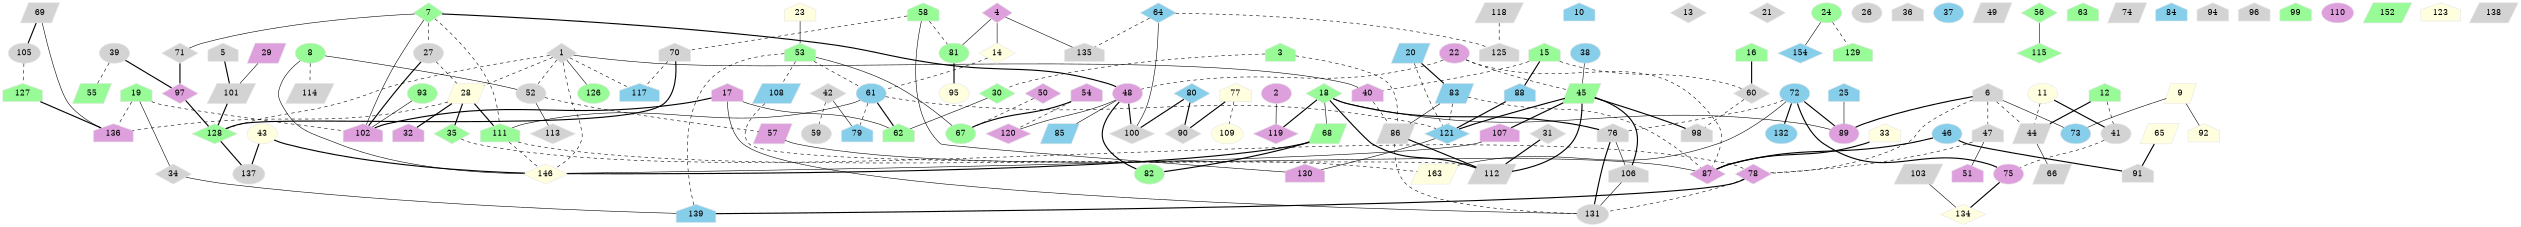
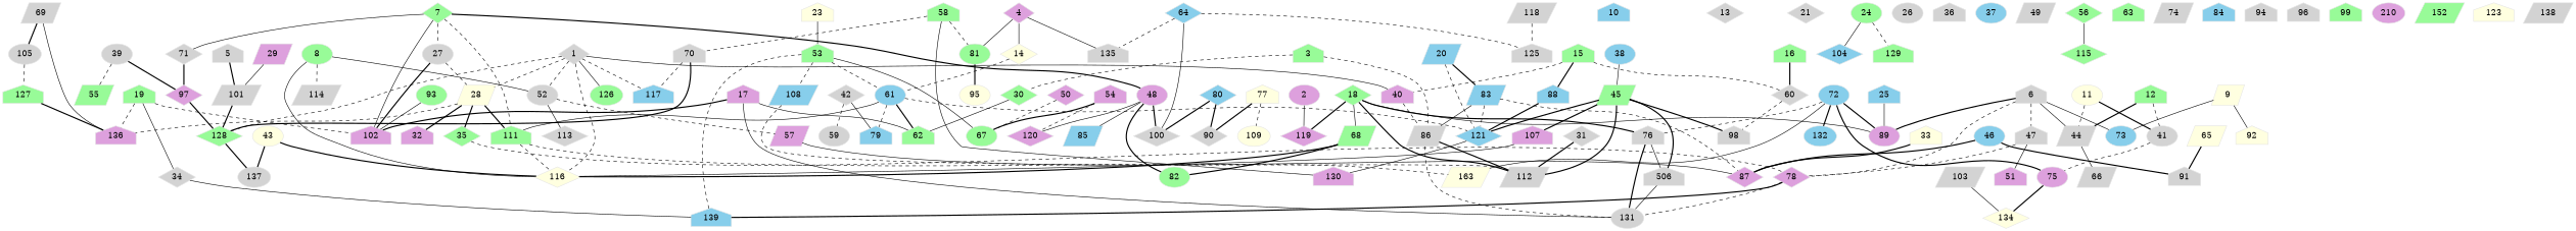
  graph {
    node [color=gray90 fillcolor=lightgrey shape=house style=filled]
    edge [style=dashed]
    1 [shape=diamond]
    28 [fillcolor=lightyellow shape=parallelogram]
    40 [fillcolor=plum]
    52 [shape=ellipse]
-   116 [fillcolor=lightyellow shape=diamond label=146]
+   116 [fillcolor=lightyellow shape=diamond]
    117 [fillcolor=skyblue]
    126 [fillcolor=palegreen shape=ellipse]
    128 [fillcolor=palegreen shape=diamond]
    111 [fillcolor=palegreen]
    136 [fillcolor=plum]
    32 [fillcolor=plum]
    35 [fillcolor=palegreen shape=diamond]
    86 [shape=parallelogram]
    57 [fillcolor=plum shape=parallelogram]
    113 [shape=diamond]
    137 [shape=ellipse]
    2 [fillcolor=plum shape=ellipse]
    119 [fillcolor=plum shape=diamond]
    3 [fillcolor=palegreen]
    30 [fillcolor=palegreen shape=diamond]
    62 [fillcolor=palegreen]
    131 [shape=ellipse]
    112 [shape=parallelogram]
    4 [fillcolor=plum shape=diamond]
    14 [fillcolor=lightyellow shape=diamond]
    81 [fillcolor=palegreen shape=ellipse]
    135
    61 [fillcolor=skyblue shape=ellipse]
    95 [fillcolor=lightyellow shape=ellipse]
    101 [shape=parallelogram]
    5
    44 [shape=parallelogram]
    6
    47
    73 [fillcolor=skyblue shape=ellipse]
    78 [fillcolor=plum shape=diamond]
    89 [fillcolor=plum shape=ellipse]
    66 [shape=parallelogram]
    51 [fillcolor=plum]
    139 [fillcolor=skyblue]
    7 [fillcolor=palegreen shape=diamond]
    27 [shape=ellipse]
    48 [fillcolor=plum shape=ellipse]
    71 [shape=diamond]
    102 [fillcolor=plum]
    82 [fillcolor=palegreen shape=ellipse]
    85 [fillcolor=skyblue shape=parallelogram]
    100 [shape=diamond]
    120 [fillcolor=plum shape=diamond]
    97 [fillcolor=plum shape=diamond]
    n51 [fillcolor=lightyellow label=163 shape=parallelogram]
    8 [fillcolor=palegreen shape=ellipse]
    114 [shape=parallelogram]
    9 [fillcolor=lightyellow shape=parallelogram]
    92 [fillcolor=lightyellow]
    10 [fillcolor=skyblue]
    11 [fillcolor=lightyellow shape=ellipse]
    41 [shape=ellipse]
    75 [fillcolor=plum shape=ellipse]
    12 [fillcolor=palegreen]
    13 [shape=diamond]
    121 [fillcolor=skyblue shape=diamond]
    79 [fillcolor=skyblue]
    15 [fillcolor=palegreen]
    60 [shape=diamond]
    88 [fillcolor=skyblue]
    98
    16 [fillcolor=palegreen]
    17 [fillcolor=plum]
    18 [fillcolor=palegreen shape=diamond]
    68 [fillcolor=palegreen shape=parallelogram]
    76
-   106
+   106 [label=506]
    19 [fillcolor=palegreen]
    34 [shape=diamond]
    20 [fillcolor=skyblue shape=parallelogram]
    83 [fillcolor=skyblue shape=parallelogram]
    87 [fillcolor=plum shape=diamond]
    130 [fillcolor=plum]
    21 [shape=diamond]
-   22 [fillcolor=plum shape=ellipse]
    45 [fillcolor=palegreen shape=parallelogram]
    107 [fillcolor=plum]
    23 [fillcolor=lightyellow]
    53 [fillcolor=palegreen]
    67 [fillcolor=palegreen shape=ellipse]
    108 [fillcolor=skyblue shape=parallelogram]
    24 [fillcolor=palegreen shape=ellipse]
-   104 [fillcolor=skyblue shape=diamond label=154]
+   104 [fillcolor=skyblue shape=diamond]
    129 [fillcolor=palegreen]
    25 [fillcolor=skyblue]
    26 [shape=ellipse]
    29 [fillcolor=plum shape=parallelogram]
    31 [shape=diamond]
    33 [fillcolor=lightyellow]
    36
    37 [fillcolor=skyblue shape=ellipse]
    38 [fillcolor=skyblue shape=ellipse]
    39 [shape=ellipse]
    55 [fillcolor=palegreen shape=parallelogram]
    134 [fillcolor=lightyellow shape=diamond]
    42 [shape=diamond]
    59 [shape=ellipse]
    43 [fillcolor=lightyellow shape=ellipse]
    46 [fillcolor=skyblue shape=ellipse]
    91
    49 [shape=parallelogram]
    50 [fillcolor=plum shape=diamond]
    54 [fillcolor=plum]
    56 [fillcolor=palegreen shape=diamond]
    115 [fillcolor=palegreen shape=diamond]
    58 [fillcolor=palegreen]
    70
    63 [fillcolor=palegreen]
    64 [fillcolor=skyblue shape=diamond]
    125
    65 [fillcolor=lightyellow shape=parallelogram]
    69 [shape=parallelogram]
    105 [shape=ellipse]
    127 [fillcolor=palegreen]
    72 [fillcolor=skyblue shape=ellipse]
    132 [fillcolor=skyblue shape=ellipse]
    74 [shape=parallelogram]
    77 [fillcolor=lightyellow]
    90 [shape=diamond]
    109 [fillcolor=lightyellow shape=ellipse]
    80 [fillcolor=skyblue shape=diamond]
    84 [fillcolor=skyblue]
    93 [fillcolor=palegreen shape=ellipse]
    94
    96
    99 [fillcolor=palegreen]
    103 [shape=parallelogram]
-   110 [fillcolor=plum shape=ellipse]
+   110 [fillcolor=plum shape=ellipse label=210]
    118 [shape=parallelogram]
    n136 [fillcolor=palegreen label=152 shape=parallelogram]
    123 [fillcolor=lightyellow]
    138 [shape=parallelogram]
    1 -- 28
    1 -- 40 [style=solid]
    1 -- 52
    1 -- 116
    1 -- 117
    1 -- 126 [style=solid]
    1 -- 128
    28 -- 111 [style=bold]
    28 -- 136
    28 -- 32 [style=bold]
    28 -- 35 [style=bold]
    40 -- 86
    52 -- 57
    52 -- 113 [style=solid]
    128 -- 137 [style=bold]
    111 -- 116
    111 -- n51
    35 -- 78
    86 -- 131
    86 -- 112 [style=bold]
    57 -- 87 [style=solid]
    2 -- 119 [style=solid]
    3 -- 86
    3 -- 30
    30 -- 62 [style=solid]
    4 -- 14 [style=solid]
    4 -- 81 [style=solid]
    4 -- 135 [style=solid]
    14 -- 61
    81 -- 95 [style=bold]
    61 -- 111 [style=solid]
    61 -- 62 [style=bold]
    61 -- 121
    61 -- 79
    101 -- 128 [style=bold]
    5 -- 101 [style=bold]
    44 -- 66 [style=solid]
-   6 -- 44
+   6 -- 44 [style=solid]
    6 -- 47
    6 -- 73 [style=solid]
    6 -- 78
    6 -- 89 [style=bold]
    47 -- 78
    47 -- 51 [style=solid]
    78 -- 131
    78 -- 139 [style=bold]
    7 -- 111
    7 -- 27
    7 -- 48 [style=bold]
    7 -- 71 [style=solid]
    7 -- 102 [style=solid]
    27 -- 28
    27 -- 102 [style=bold]
    48 -- 82 [style=bold]
    48 -- 85 [style=solid]
    48 -- 100 [style=bold]
    48 -- 120 [style=solid]
    71 -- 97 [style=bold]
    97 -- 128 [style=bold]
    8 -- 52 [style=solid]
    8 -- 116 [style=solid]
    8 -- 114
    9 -- 73 [style=solid]
    9 -- 92 [style=solid]
    11 -- 44
    11 -- 41 [style=bold]
    41 -- 75
    75 -- 134 [style=bold]
    12 -- 44 [style=bold]
    12 -- 41
    121 -- 130 [style=solid]
    15 -- 40
    15 -- 60
    15 -- 88 [style=bold]
    60 -- 98
    88 -- 121 [style=bold]
    16 -- 60 [style=bold]
    17 -- 62 [style=solid]
    17 -- 131 [style=solid]
    17 -- 102 [style=bold]
    18 -- 119 [style=bold]
    18 -- 112 [style=bold]
    18 -- 89 [style=solid]
    18 -- 68 [style=solid]
    18 -- 76 [style=bold]
    68 -- 116 [style=bold]
    68 -- 82 [style=bold]
    76 -- 131 [style=bold]
    76 -- 106 [style=solid]
    106 -- 131 [style=solid]
    19 -- 136
    19 -- 102
    19 -- 34 [style=solid]
    34 -- 139 [style=solid]
    20 -- 121
    20 -- 83 [style=bold]
    83 -- 86 [style=solid]
    83 -- 121
    83 -- 87
-   22 -- 48
-   22 -- 87
-   22 -- 45
    45 -- 112 [style=bold]
    45 -- 121 [style=bold]
    45 -- 98 [style=bold]
    45 -- 106 [style=bold]
    45 -- 107 [style=bold]
    107 -- 116 [style=solid]
    23 -- 53 [style=solid]
    53 -- 61
    53 -- 139
    53 -- 67 [style=solid]
    53 -- 108
    108 -- 112
    24 -- 104 [style=solid]
    24 -- 129
    25 -- 89 [style=solid]
    29 -- 101 [style=solid]
    31 -- 112 [style=bold]
    33 -- 87 [style=bold]
    38 -- 45 [style=solid]
    39 -- 97 [style=bold]
    39 -- 55
    42 -- 79 [style=solid]
    42 -- 59
    43 -- 116 [style=bold]
    43 -- 137 [style=bold]
    46 -- 87 [style=bold]
    46 -- 91 [style=bold]
    50 -- 67
    54 -- 120
    54 -- 67 [style=bold]
    56 -- 115 [style=solid]
    58 -- 81
    58 -- 130 [style=solid]
    58 -- 70
    70 -- 117
    70 -- 128 [style=bold]
    64 -- 135
    64 -- 100 [style=solid]
    64 -- 125
    65 -- 91 [style=bold]
    69 -- 136 [style=solid]
    69 -- 105 [style=bold]
    105 -- 127
    127 -- 136 [style=bold]
    72 -- 89 [style=bold]
    72 -- n51 [style=solid]
    72 -- 75 [style=bold]
    72 -- 76
    72 -- 132 [style=bold]
    77 -- 90 [style=bold]
    77 -- 109
    80 -- 100 [style=bold]
    80 -- 90 [style=bold]
    93 -- 102 [style=solid]
    103 -- 134 [style=solid]
    118 -- 125
  }
